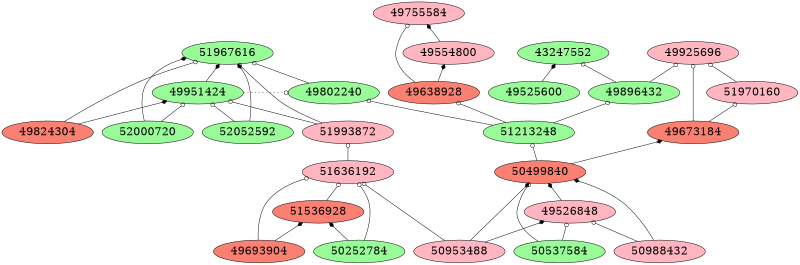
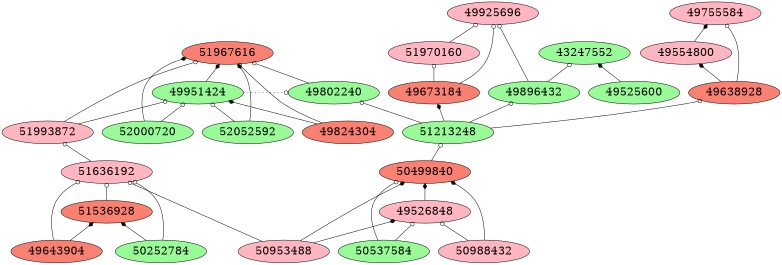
  digraph {
    fontsize=24
    rankdir=BT
    node [fillcolor=palegreen fontsize=24 shape=ellipse style=filled]
    edge [arrowhead=odot color=black constraint=true style=solid]
    51636192 [fillcolor=lightpink]
    51536928 [fillcolor=salmon]
-   49643904 [fillcolor=salmon label=49693904]
+   49643904 [fillcolor=salmon]
    50252784
    50499840 [fillcolor=salmon]
    49526848 [fillcolor=lightpink]
    50537584
    50953488 [fillcolor=lightpink]
    50988432 [fillcolor=lightpink]
    51213248
    43247552
    49525600
    49896432
    49925696 [fillcolor=lightpink]
    51970160 [fillcolor=lightpink]
    49673184 [fillcolor=salmon]
    49755584 [fillcolor=lightpink]
    49554800 [fillcolor=lightpink]
    49638928 [fillcolor=salmon]
-   51967616
+   51967616 [fillcolor=salmon]
    49951424
    49824304 [fillcolor=salmon]
    51993872 [fillcolor=lightpink]
    52000720
    52052592
    49802240
    subgraph sub_1 {
      subgraph sub_2 {
        51636192
        51536928
        49643904
        50252784
      }
      subgraph sub_3 {
        50499840
        49526848
        50537584
        50953488
        50988432
      }
      subgraph sub_4 {
        51213248
      }
      subgraph sub_5 {
        43247552
        49525600
        49896432
      }
      subgraph sub_6 {
        49925696
        51970160
        49673184
      }
      subgraph sub_7 {
        49755584
        49554800
        49638928
      }
      subgraph sub_8 {
        51967616
        49951424
        49824304
        51993872
        52000720
        52052592
      }
    }
    subgraph sub_9 {
      49802240
    }
    51636192 -> 51993872
    51536928 -> 51636192
    49643904 -> 51636192
    49643904 -> 51536928 [arrowhead=diamond]
    50252784 -> 51636192
    50252784 -> 51536928 [arrowhead=diamond]
    50499840 -> 51213248
    49526848 -> 50499840 [arrowhead=diamond]
    50537584 -> 50499840
    50537584 -> 49526848
    50953488 -> 51636192
    50953488 -> 50499840 [arrowhead=diamond]
    50953488 -> 49526848 [arrowhead=diamond]
    50988432 -> 50499840 [arrowhead=diamond]
    50988432 -> 49526848
    51213248 -> 49896432
-   50499840 -> 49673184 [arrowhead=diamond]
+   51213248 -> 49673184 [arrowhead=diamond]
    51213248 -> 49638928
    51213248 -> 49802240
    49525600 -> 43247552 [arrowhead=diamond]
    49896432 -> 43247552
    49896432 -> 49925696
    51970160 -> 49925696
    49673184 -> 49925696
    49673184 -> 51970160
    49554800 -> 49755584 [arrowhead=diamond]
    49638928 -> 49755584
    49638928 -> 49554800 [arrowhead=diamond]
    49951424 -> 51967616 [arrowhead=diamond]
    49951424 -> 49802240 [constraint=false style=dotted]
    49824304 -> 51967616
    49824304 -> 49951424 [arrowhead=diamond]
    51993872 -> 51967616
    51993872 -> 49951424
    52000720 -> 51967616 [arrowhead=diamond]
    52000720 -> 49951424
    52052592 -> 51967616 [arrowhead=diamond]
    52052592 -> 49951424
    49802240 -> 51967616
  }
